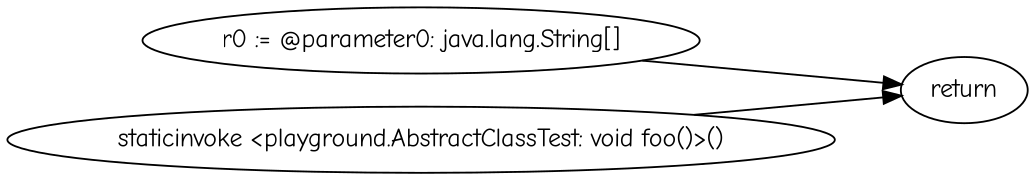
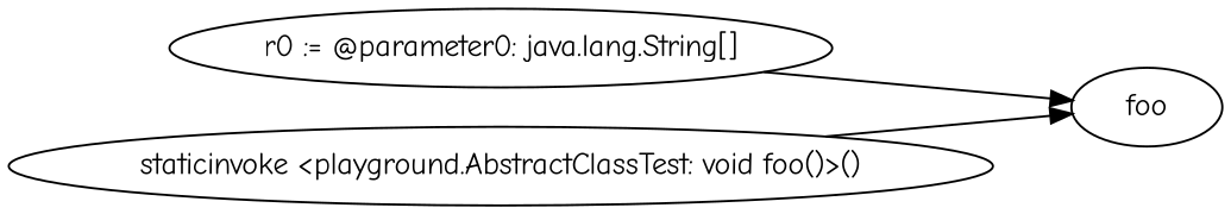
  digraph {
    fontname="Comic Neue"
    rankdir=LR
    node [fontname="Comic Neue"]
    edge [fontname="Comic Neue"]
    "r0 := @parameter0: java.lang.String[]"
-   return
+   return [label=foo]
    "staticinvoke <playground.AbstractClassTest: void foo()>()"
    "r0 := @parameter0: java.lang.String[]" -> return
    "staticinvoke <playground.AbstractClassTest: void foo()>()" -> return
  }
